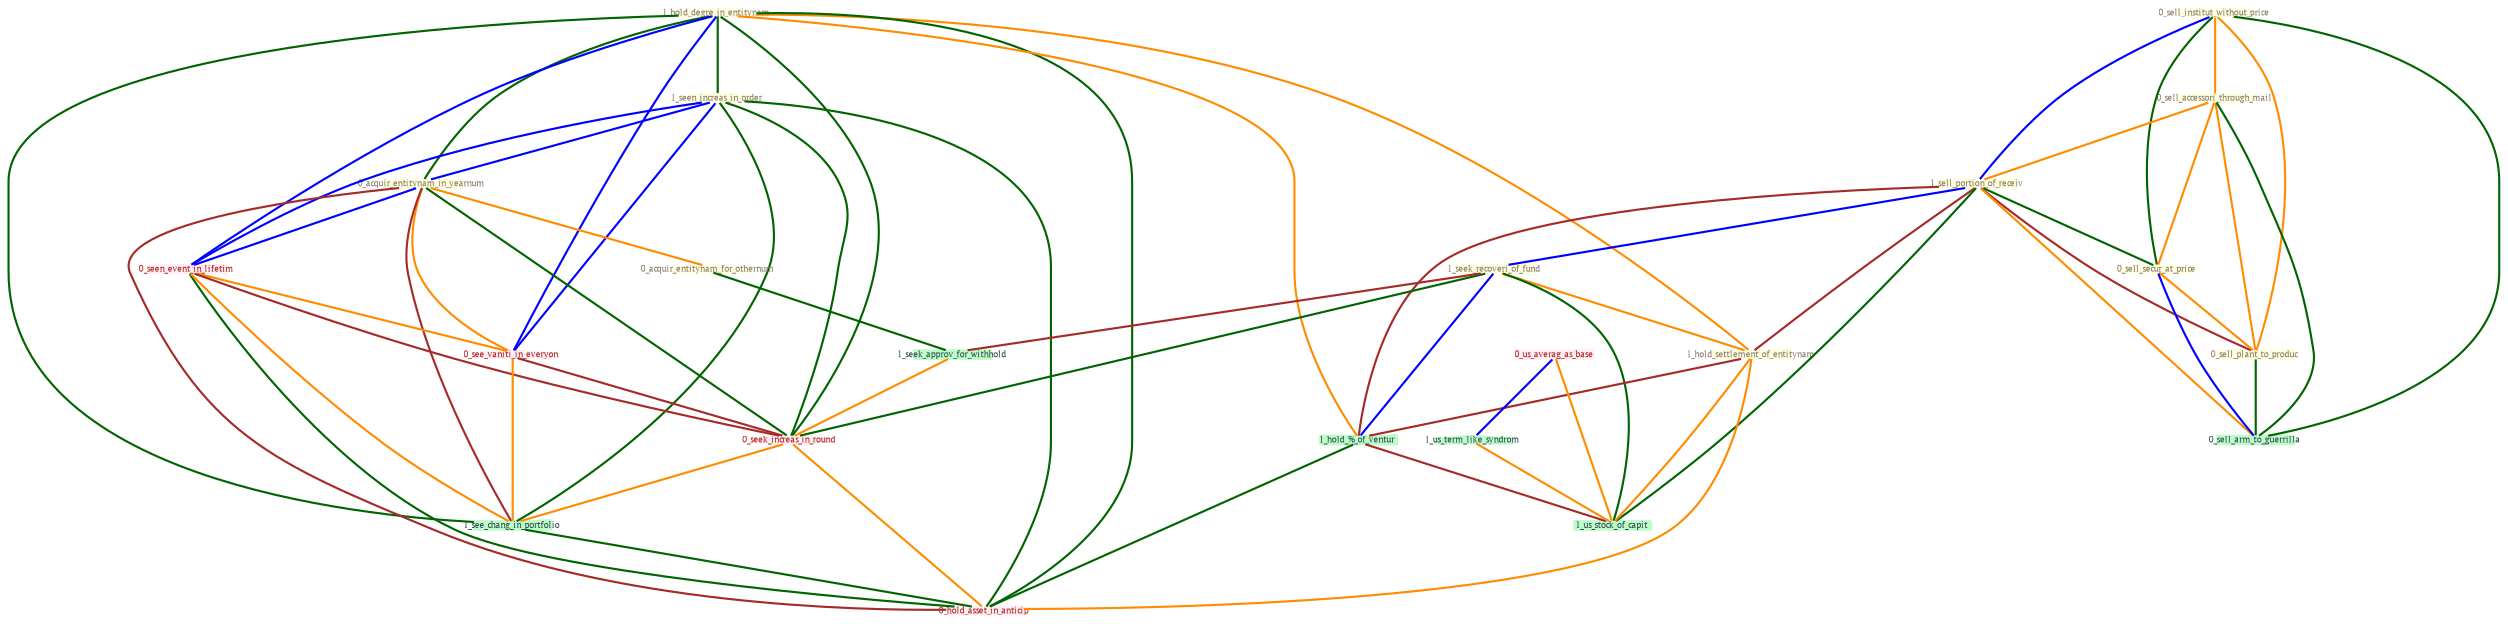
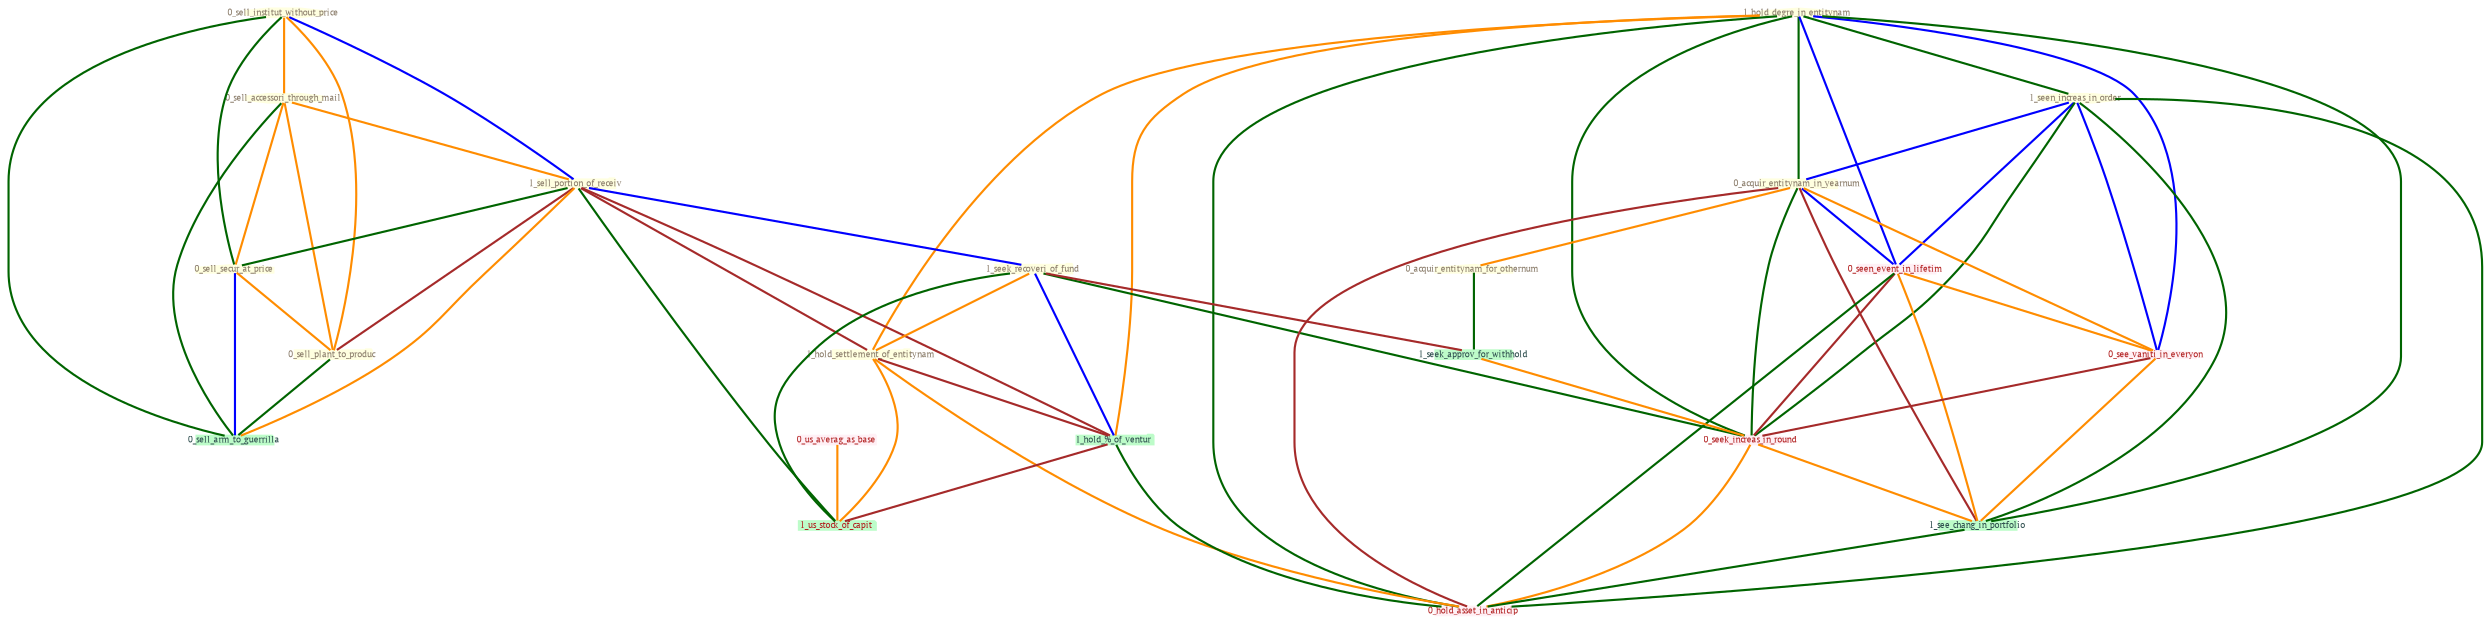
  graph {
    fontname="PT Serif"
    node [color="#ffffe0" fixedsize=true fontcolor="#8b7d6b" fontname="PT Serif" fontsize=4 shape=folder style=filled]
    edge [color=darkorange fontname="PT Serif" w=1]
    "0_sell_institut_without_price " [height=.06 shape=octagon width=.5]
    "1_hold_degre_in_entitynam " [height=.06 shape=house width=.5]
    "0_sell_accessori_through_mail " [height=.06 shape=octagon width=.5]
    "1_sell_portion_of_receiv " [height=.06 width=.5]
    "1_seen_increas_in_order " [height=.06 shape=octagon width=.5]
    "1_seek_recoveri_of_fund " [height=.06 width=.5]
    "0_sell_secur_at_price " [height=.06 shape=house width=.5]
    "1_hold_settlement_of_entitynam " [height=.06 width=.5]
    "0_acquir_entitynam_in_yearnum " [height=.06 shape=note width=.5]
    "0_acquir_entitynam_for_othernum " [height=.06 shape=house width=.5]
    "0_sell_plant_to_produc " [height=.06 width=.5]
    "0_seen_event_in_lifetim " [color="#fff0f5" fontcolor="#b22222" height=.06 shape=note width=.5]
    "0_us_averag_as_base " [color="#fff0f5" fontcolor="#b22222" height=.06 width=.5]
    "0_see_vaniti_in_everyon " [color="#fff0f5" fontcolor="#b22222" height=.06 shape=house width=.5]
    "0_seek_increas_in_round " [color="#fff0f5" fontcolor="#b22222" height=.06 shape=octagon width=.5]
    "0_hold_asset_in_anticip " [color="#fff0f5" fontcolor="#b22222" height=.06 shape=note width=.5]
    "0_sell_arm_to_guerrilla " [color="#BDFCC9" fontcolor="#2f4f4f" height=.06 shape=note width=.5]
    "1_hold_%_of_ventur " [color="#BDFCC9" fontcolor="#2f4f4f" height=.06 width=.5]
    "1_see_chang_in_portfolio " [color="#BDFCC9" fontcolor="#2f4f4f" height=.06 width=.5]
-   "1_us_stock_of_capit " [color="#BDFCC9" fontcolor="#2f4f4f" height=.06 shape=note width=.5]
+   "1_us_stock_of_capit " [color="#BDFCC9" fontcolor="#b22222" height=.06 shape=note width=.5]
    "1_seek_approv_for_withhold " [color="#BDFCC9" fontcolor="#2f4f4f" height=.06 shape=note width=.5]
-   "1_us_term_like_syndrom " [color="#BDFCC9" fontcolor="#2f4f4f" height=.06 shape=house width=.5]
    subgraph sub_1 {
      "0_sell_institut_without_price "
      "1_hold_degre_in_entitynam "
      "0_sell_accessori_through_mail "
      "1_sell_portion_of_receiv "
      "1_seen_increas_in_order "
      "1_seek_recoveri_of_fund "
      "0_sell_secur_at_price "
      "1_hold_settlement_of_entitynam "
      "0_acquir_entitynam_in_yearnum "
      "0_acquir_entitynam_for_othernum "
      "0_sell_plant_to_produc "
    }
    subgraph sub_2 {
      "0_seen_event_in_lifetim "
      "0_us_averag_as_base "
      "0_see_vaniti_in_everyon "
      "0_seek_increas_in_round "
      "0_hold_asset_in_anticip "
    }
    "0_sell_institut_without_price " -- "0_sell_accessori_through_mail "
    "0_sell_institut_without_price " -- "1_sell_portion_of_receiv " [color=blue]
    "0_sell_institut_without_price " -- "0_sell_secur_at_price " [color=darkgreen w=2]
    "0_sell_institut_without_price " -- "0_sell_plant_to_produc "
    "0_sell_institut_without_price " -- "0_sell_arm_to_guerrilla " [color=darkgreen]
    "1_hold_degre_in_entitynam " -- "1_seen_increas_in_order " [color=darkgreen]
    "1_hold_degre_in_entitynam " -- "1_hold_settlement_of_entitynam " [w=2]
    "1_hold_degre_in_entitynam " -- "0_acquir_entitynam_in_yearnum " [color=darkgreen]
    "1_hold_degre_in_entitynam " -- "0_seen_event_in_lifetim " [color=blue]
    "1_hold_degre_in_entitynam " -- "0_see_vaniti_in_everyon " [color=blue]
    "1_hold_degre_in_entitynam " -- "0_seek_increas_in_round " [color=darkgreen]
    "1_hold_degre_in_entitynam " -- "0_hold_asset_in_anticip " [color=darkgreen w=2]
    "1_hold_degre_in_entitynam " -- "1_hold_%_of_ventur "
    "1_hold_degre_in_entitynam " -- "1_see_chang_in_portfolio " [color=darkgreen]
    "0_sell_accessori_through_mail " -- "1_sell_portion_of_receiv "
    "0_sell_accessori_through_mail " -- "0_sell_secur_at_price "
    "0_sell_accessori_through_mail " -- "0_sell_plant_to_produc "
    "0_sell_accessori_through_mail " -- "0_sell_arm_to_guerrilla " [color=darkgreen]
    "1_sell_portion_of_receiv " -- "1_seek_recoveri_of_fund " [color=blue]
    "1_sell_portion_of_receiv " -- "0_sell_secur_at_price " [color=darkgreen]
    "1_sell_portion_of_receiv " -- "1_hold_settlement_of_entitynam " [color=brown]
    "1_sell_portion_of_receiv " -- "0_sell_plant_to_produc " [color=brown]
    "1_sell_portion_of_receiv " -- "0_sell_arm_to_guerrilla "
    "1_sell_portion_of_receiv " -- "1_hold_%_of_ventur " [color=brown]
    "1_sell_portion_of_receiv " -- "1_us_stock_of_capit " [color=darkgreen]
    "1_seen_increas_in_order " -- "0_acquir_entitynam_in_yearnum " [color=blue]
    "1_seen_increas_in_order " -- "0_seen_event_in_lifetim " [color=blue w=2]
    "1_seen_increas_in_order " -- "0_see_vaniti_in_everyon " [color=blue]
    "1_seen_increas_in_order " -- "0_seek_increas_in_round " [color=darkgreen w=2]
    "1_seen_increas_in_order " -- "0_hold_asset_in_anticip " [color=darkgreen]
    "1_seen_increas_in_order " -- "1_see_chang_in_portfolio " [color=darkgreen]
    "1_seek_recoveri_of_fund " -- "1_hold_settlement_of_entitynam "
    "1_seek_recoveri_of_fund " -- "0_seek_increas_in_round " [color=darkgreen]
    "1_seek_recoveri_of_fund " -- "1_hold_%_of_ventur " [color=blue]
    "1_seek_recoveri_of_fund " -- "1_us_stock_of_capit " [color=darkgreen]
    "1_seek_recoveri_of_fund " -- "1_seek_approv_for_withhold " [color=brown]
    "0_sell_secur_at_price " -- "0_sell_plant_to_produc "
    "0_sell_secur_at_price " -- "0_sell_arm_to_guerrilla " [color=blue]
    "1_hold_settlement_of_entitynam " -- "0_hold_asset_in_anticip "
    "1_hold_settlement_of_entitynam " -- "1_hold_%_of_ventur " [color=brown w=2]
    "1_hold_settlement_of_entitynam " -- "1_us_stock_of_capit "
    "0_acquir_entitynam_in_yearnum " -- "0_acquir_entitynam_for_othernum " [w=2]
    "0_acquir_entitynam_in_yearnum " -- "0_seen_event_in_lifetim " [color=blue]
    "0_acquir_entitynam_in_yearnum " -- "0_see_vaniti_in_everyon "
    "0_acquir_entitynam_in_yearnum " -- "0_seek_increas_in_round " [color=darkgreen]
    "0_acquir_entitynam_in_yearnum " -- "0_hold_asset_in_anticip " [color=brown]
    "0_acquir_entitynam_in_yearnum " -- "1_see_chang_in_portfolio " [color=brown]
    "0_acquir_entitynam_for_othernum " -- "1_seek_approv_for_withhold " [color=darkgreen]
    "0_sell_plant_to_produc " -- "0_sell_arm_to_guerrilla " [color=darkgreen w=2]
    "0_seen_event_in_lifetim " -- "0_see_vaniti_in_everyon "
    "0_seen_event_in_lifetim " -- "0_seek_increas_in_round " [color=brown]
    "0_seen_event_in_lifetim " -- "0_hold_asset_in_anticip " [color=darkgreen]
    "0_seen_event_in_lifetim " -- "1_see_chang_in_portfolio "
    "0_us_averag_as_base " -- "1_us_stock_of_capit "
-   "0_us_averag_as_base " -- "1_us_term_like_syndrom " [color=blue]
    "0_see_vaniti_in_everyon " -- "0_seek_increas_in_round " [color=brown]
    "0_see_vaniti_in_everyon " -- "1_see_chang_in_portfolio " [w=2]
    "0_seek_increas_in_round " -- "0_hold_asset_in_anticip "
    "0_seek_increas_in_round " -- "1_see_chang_in_portfolio "
    "1_hold_%_of_ventur " -- "0_hold_asset_in_anticip " [color=darkgreen]
    "1_hold_%_of_ventur " -- "1_us_stock_of_capit " [color=brown]
    "1_see_chang_in_portfolio " -- "0_hold_asset_in_anticip " [color=darkgreen]
    "1_seek_approv_for_withhold " -- "0_seek_increas_in_round "
-   "1_us_term_like_syndrom " -- "1_us_stock_of_capit "
  }
